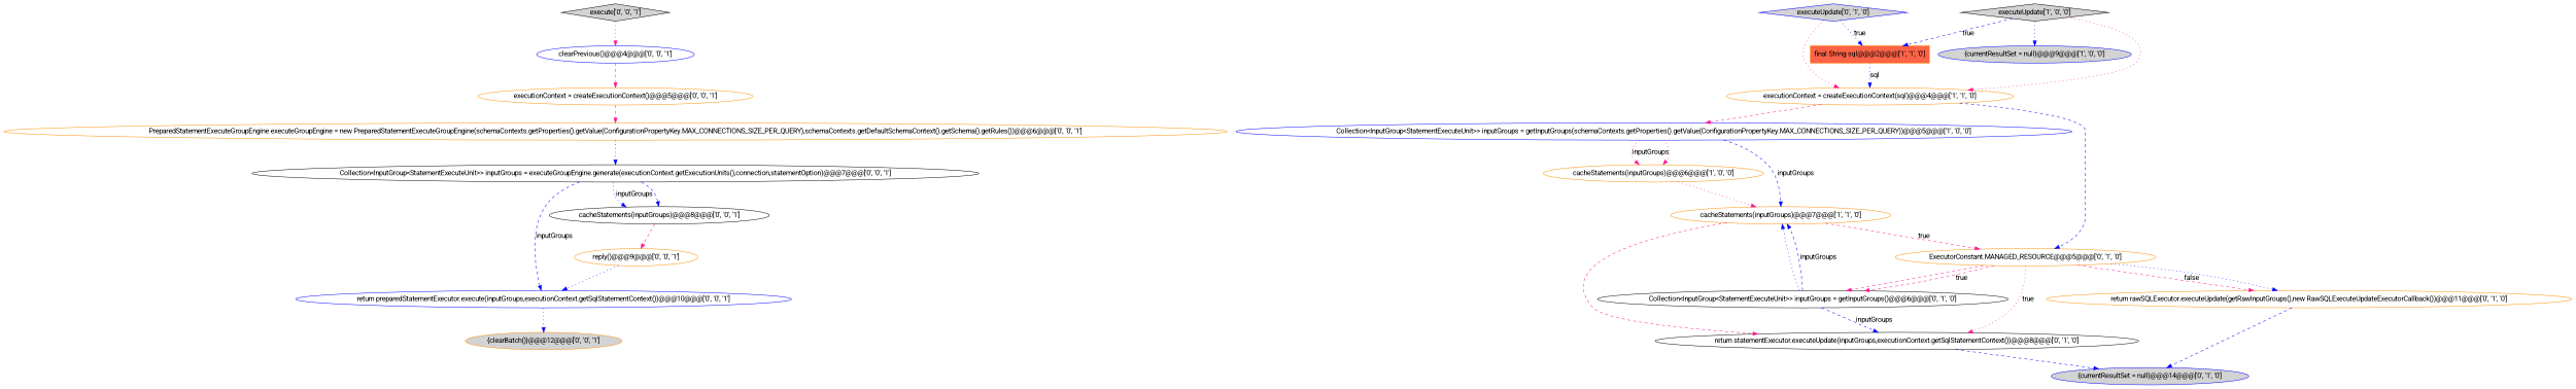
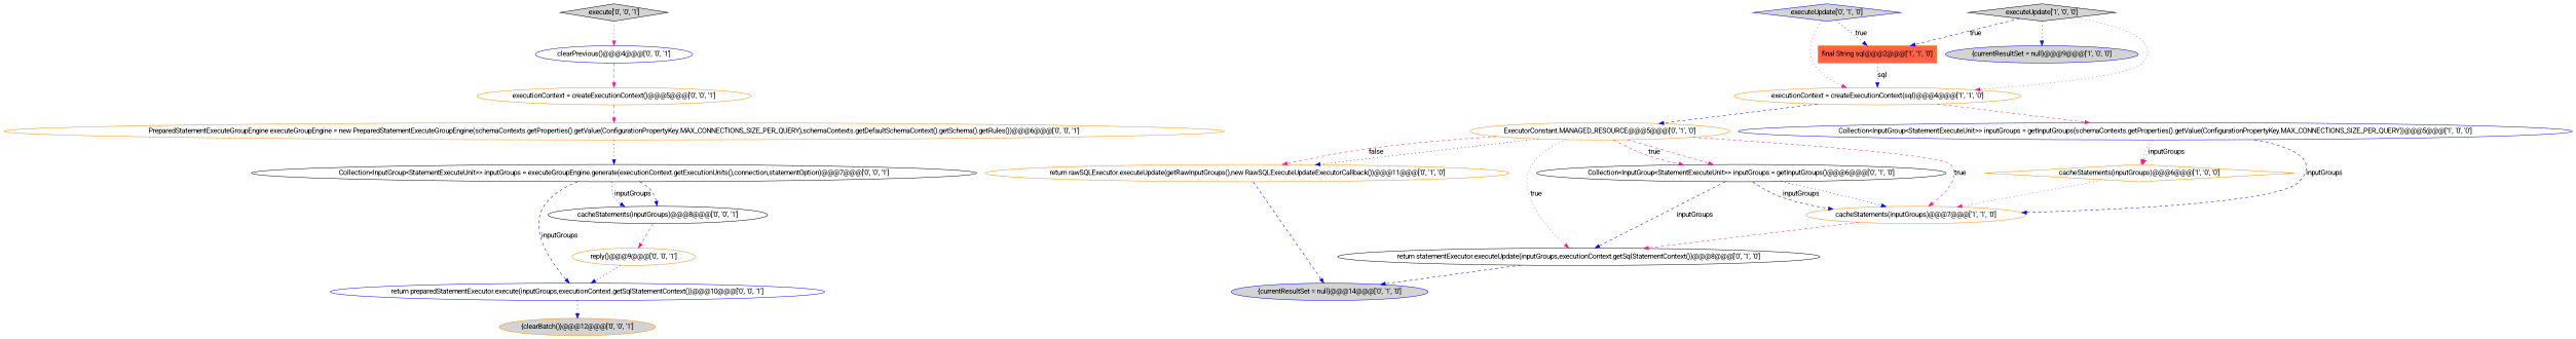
  digraph {
    fontname=Roboto
    node [color=darkorange fillcolor=white fontname=Roboto shape=ellipse style=filled]
    edge [color=blue fontname=Roboto style=dashed]
    n1 [fillcolor=lightgray label="{clearBatch()}@@@12@@@['0', '0', '1']"]
    n2 [color=blue fillcolor=lightgray label="executeUpdate['0', '1', '0']" shape=diamond]
    n3 [label="executionContext = createExecutionContext(sql)@@@4@@@['1', '1', '0']"]
    n4 [fillcolor=tomato label="final String sql@@@2@@@['1', '1', '0']" shape=box]
    n5 [color=blue label="Collection<InputGroup<StatementExecuteUnit>> inputGroups = getInputGroups(schemaContexts.getProperties().getValue(ConfigurationPropertyKey.MAX_CONNECTIONS_SIZE_PER_QUERY))@@@5@@@['1', '0', '0']"]
    n6 [label="ExecutorConstant.MANAGED_RESOURCE@@@5@@@['0', '1', '0']"]
    n7 [label="cacheStatements(inputGroups)@@@7@@@['1', '1', '0']"]
-   n8 [label="cacheStatements(inputGroups)@@@6@@@['1', '0', '0']"]
+   n8 [label="cacheStatements(inputGroups)@@@6@@@['1', '0', '0']" shape=diamond]
    n9 [color=black label="return statementExecutor.executeUpdate(inputGroups,executionContext.getSqlStatementContext())@@@8@@@['0', '1', '0']"]
    n10 [color=blue label="clearPrevious()@@@4@@@['0', '0', '1']"]
    n11 [label="executionContext = createExecutionContext()@@@5@@@['0', '0', '1']"]
    n12 [label="PreparedStatementExecuteGroupEngine executeGroupEngine = new PreparedStatementExecuteGroupEngine(schemaContexts.getProperties().getValue(ConfigurationPropertyKey.MAX_CONNECTIONS_SIZE_PER_QUERY),schemaContexts.getDefaultSchemaContext().getSchema().getRules())@@@6@@@['0', '0', '1']"]
    n13 [color=blue fillcolor=lightgray label="{currentResultSet = null}@@@9@@@['1', '0', '0']"]
    n14 [color=blue fillcolor=lightgray label="{currentResultSet = null}@@@14@@@['0', '1', '0']"]
    n15 [color=black label="Collection<InputGroup<StatementExecuteUnit>> inputGroups = executeGroupEngine.generate(executionContext.getExecutionUnits(),connection,statementOption)@@@7@@@['0', '0', '1']"]
    n16 [color=black fillcolor=lightgray label="executeUpdate['1', '0', '0']" shape=diamond]
    n17 [label="return rawSQLExecutor.executeUpdate(getRawInputGroups(),new RawSQLExecuteUpdateExecutorCallback())@@@11@@@['0', '1', '0']"]
    n18 [color=black label="Collection<InputGroup<StatementExecuteUnit>> inputGroups = getInputGroups()@@@6@@@['0', '1', '0']"]
    n19 [color=blue label="return preparedStatementExecutor.execute(inputGroups,executionContext.getSqlStatementContext())@@@10@@@['0', '0', '1']"]
    n20 [color=black label="cacheStatements(inputGroups)@@@8@@@['0', '0', '1']"]
    n21 [label="reply()@@@9@@@['0', '0', '1']"]
    n22 [color=black fillcolor=lightgray label="execute['0', '0', '1']" shape=diamond]
    n2 -> n3 [color=deeppink style=dotted]
    n2 -> n4 [label=true style=dotted]
    n3 -> n5 [color=deeppink]
    n3 -> n6
    n4 -> n3 [label=sql style=dotted]
    n5 -> n7 [label=inputGroups]
    n5 -> n8 [color=deeppink label=inputGroups style=dotted]
    n5 -> n8 [color=deeppink style=dotted]
-   n7 -> n6 [color=deeppink label=true]
+   n6 -> n7 [color=deeppink label=true]
    n6 -> n9 [color=deeppink label=true style=dotted]
    n6 -> n17 [color=deeppink label=false]
    n6 -> n17 [style=dotted]
    n6 -> n18 [color=deeppink]
    n6 -> n18 [color=deeppink label=true]
    n7 -> n9 [color=deeppink]
    n8 -> n7 [color=deeppink style=dotted]
    n9 -> n14
    n10 -> n11 [color=deeppink]
    n11 -> n12 [color=deeppink]
    n12 -> n15 [style=dotted]
    n15 -> n19 [label=inputGroups]
    n15 -> n20 [label=inputGroups style=dotted]
    n15 -> n20
    n16 -> n3 [color=deeppink style=dotted]
    n16 -> n4 [label=true]
    n16 -> n13 [style=dotted]
    n17 -> n14
    n18 -> n7 [style=dotted]
    n18 -> n7 [label=inputGroups]
    n18 -> n9 [label=inputGroups]
    n19 -> n1 [style=dotted]
    n20 -> n21 [color=deeppink]
    n21 -> n19 [style=dotted]
    n22 -> n10 [color=deeppink style=dotted]
  }
